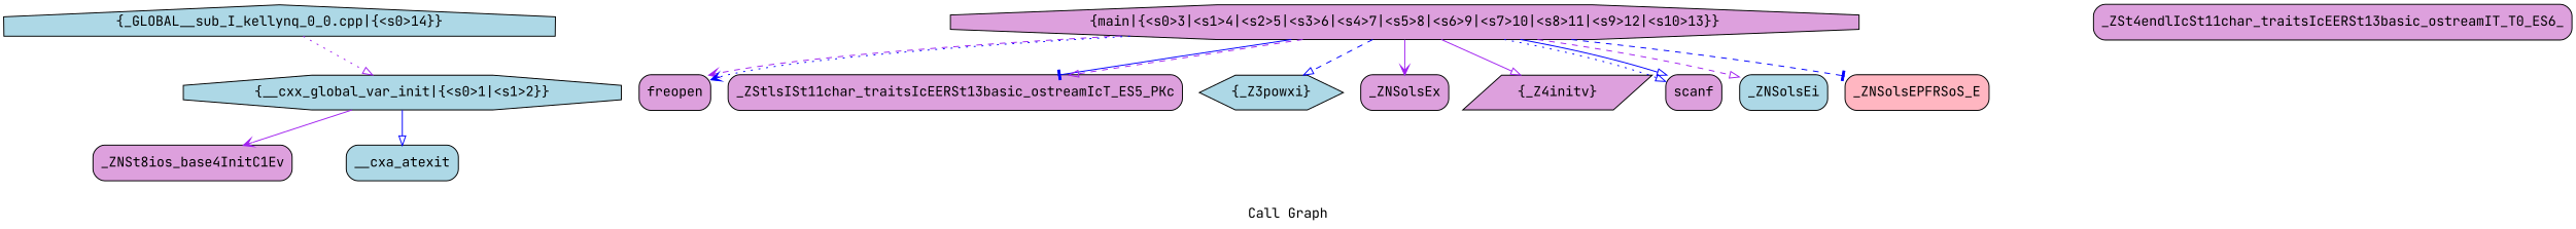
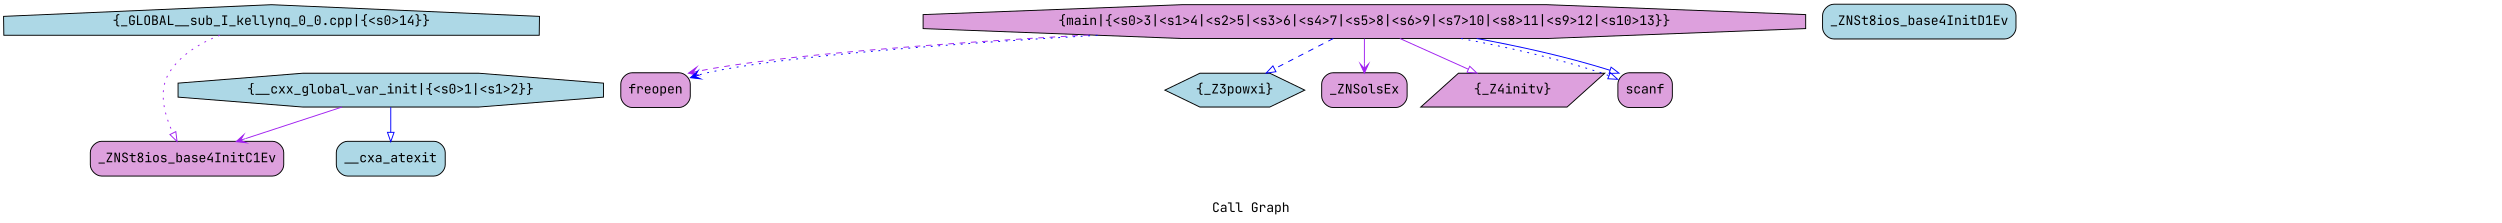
  digraph {
    fontname="JetBrains Mono"
    label="Call Graph"
    node [fillcolor=plum fontname="JetBrains Mono" shape=Mrecord style=filled]
    edge [arrowhead=onormal color=purple fontname="JetBrains Mono" style=solid tailport=s0]
    n1 [fillcolor=lightblue label="{__cxx_global_var_init|{<s0>1|<s1>2}}" shape=octagon]
    n2 [label="{_ZNSt8ios_base4InitC1Ev}"]
    n3 [fillcolor=lightblue label="{__cxa_atexit}"]
    n4 [label="{freopen}"]
    n5 [fillcolor=lightblue label="{_GLOBAL__sub_I_kellynq_0_0.cpp|{<s0>14}}" shape=house]
-   n7 [label="{_ZStlsISt11char_traitsIcEERSt13basic_ostreamIcT_ES5_PKc}"]
+   n6 [fillcolor=lightblue label="{_ZNSt8ios_base4InitD1Ev}"]
    n8 [fillcolor=lightblue label="{_Z3powxi}" shape=hexagon]
    n9 [label="{_ZNSolsEx}"]
    n10 [label="{main|{<s0>3|<s1>4|<s2>5|<s3>6|<s4>7|<s5>8|<s6>9|<s7>10|<s8>11|<s9>12|<s10>13}}" shape=octagon]
    n11 [label="{_Z4initv}" shape=parallelogram]
    n12 [label="{scanf}"]
-   n13 [fillcolor=lightblue label="{_ZNSolsEi}"]
-   n14 [fillcolor=lightpink label="{_ZNSolsEPFRSoS_E}"]
-   n15 [label="{_ZSt4endlIcSt11char_traitsIcEERSt13basic_ostreamIT_T0_ES6_}"]
    n1 -> n2 [arrowhead=vee]
    n1 -> n3 [color=blue tailport=s1]
-   n5 -> n1 [style=dotted]
+   n5 -> n2 [style=dotted]
    n10 -> n4 [arrowhead=vee style=dashed]
    n10 -> n4 [arrowhead=vee color=blue style=dotted tailport=s1]
-   n10 -> n7 [arrowhead=tee color=blue tailport=s6]
-   n10 -> n7 [style=dashed tailport=s8]
    n10 -> n8 [color=blue style=dashed tailport=s5]
    n10 -> n9 [arrowhead=vee tailport=s9]
    n10 -> n11 [tailport=s2]
    n10 -> n12 [color=blue style=dotted tailport=s3]
    n10 -> n12 [color=blue tailport=s4]
-   n10 -> n13 [style=dashed tailport=s7]
-   n10 -> n14 [arrowhead=tee color=blue style=dashed tailport=s10]
  }
